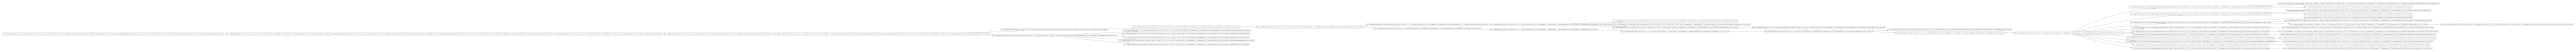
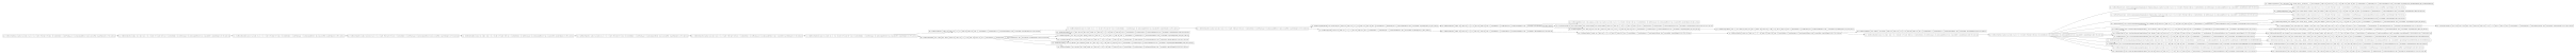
  digraph {
    rankdir=LR
    node [fontname=Arial shape=record]
-   n1 [label="{type = XCUIElementTypeApplication\l|name = eBay\l|label = eBay\l|enabled = true\l|visible = true\l|x = 0\l|y = 0\l|width = 375\l|height = 667\l|index = 0\l|numberOfChildren = 2\l|eventGeneratedOnElement = false \l|screenshotPath = ebay-bid/S3/pngs/0.0_0.0_750.0_1334.0.png\l}"]
    n2 [label="{type = XCUIElementTypeWindow\l|enabled = true\l|visible = true\l|x = 0\l|y = 0\l|width = 375\l|height = 667\l|index = 0\l|numberOfChildren = 1\l|numInParentLayout = 0\l|eventGeneratedOnElement = false \l|screenshotPath = ebay-bid/S3/pngs/0.0_0.0_750.0_1334.0.png\l}"]
    n3 [label="{type = XCUIElementTypeOther\l|enabled = true\l|visible = true\l|x = 0\l|y = 0\l|width = 375\l|height = 667\l|index = 0\l|numberOfChildren = 1\l|numInParentLayout = 0\l|eventGeneratedOnElement = false \l|screenshotPath = ebay-bid/S3/pngs/0.0_0.0_750.0_1334.0.png\l}"]
    n4 [label="{type = XCUIElementTypeOther\l|enabled = true\l|visible = true\l|x = 0\l|y = 0\l|width = 375\l|height = 667\l|index = 0\l|numberOfChildren = 1\l|numInParentLayout = 0\l|eventGeneratedOnElement = false \l|screenshotPath = ebay-bid/S3/pngs/0.0_0.0_750.0_1334.0.png\l}"]
    n5 [label="{type = XCUIElementTypeOther\l|enabled = true\l|visible = true\l|x = 0\l|y = 0\l|width = 375\l|height = 667\l|index = 0\l|numberOfChildren = 2\l|numInParentLayout = 0\l|eventGeneratedOnElement = false \l|screenshotPath = ebay-bid/S3/pngs/0.0_0.0_750.0_1334.0.png\l}"]
    n6 [label="{type = XCUIElementTypeOther\l|enabled = true\l|visible = true\l|x = 0\l|y = 0\l|width = 375\l|height = 667\l|index = 1\l|numberOfChildren = 1\l|numInParentLayout = 1\l|eventGeneratedOnElement = false \l|screenshotPath = ebay-bid/S3/pngs/0.0_0.0_750.0_1334.0.png\l}"]
    n7 [label="{type = XCUIElementTypeOther\l|enabled = true\l|visible = true\l|x = 0\l|y = 0\l|width = 375\l|height = 667\l|index = 0\l|numberOfChildren = 1\l|numInParentLayout = 0\l|eventGeneratedOnElement = false \l|screenshotPath = ebay-bid/S3/pngs/0.0_0.0_750.0_1334.0.png\l}"]
    n8 [label="{type = XCUIElementTypeOther\l|enabled = true\l|visible = true\l|x = 0\l|y = 0\l|width = 375\l|height = 667\l|index = 0\l|numberOfChildren = 1\l|numInParentLayout = 0\l|eventGeneratedOnElement = false \l|screenshotPath = ebay-bid/S3/pngs/0.0_0.0_750.0_1334.0.png\l}"]
    n9 [label="{type = XCUIElementTypeOther\l|enabled = true\l|visible = true\l|x = 0\l|y = 0\l|width = 375\l|height = 667\l|index = 0\l|numberOfChildren = 2\l|numInParentLayout = 0\l|eventGeneratedOnElement = false \l|screenshotPath = ebay-bid/S3/pngs/0.0_0.0_750.0_1334.0.png\l}"]
    n10 [label="{type = XCUIElementTypeOther\l|enabled = true\l|visible = true\l|x = 0\l|y = 0\l|width = 375\l|height = 667\l|index = 0\l|numberOfChildren = 1\l|numInParentLayout = 0\l|eventGeneratedOnElement = false \l|screenshotPath = ebay-bid/S3/pngs/0.0_0.0_750.0_1334.0.png\l}"]
    n11 [label="{type = XCUIElementTypeTabBar\l|name = Tab Bar\l|label = Tab Bar\l|enabled = true\l|visible = true\l|x = 0\l|y = 618\l|width = 375\l|height = 49\l|index = 1\l|numberOfChildren = 5\l|numInParentLayout = 1\l|eventGeneratedOnElement = false \l|screenshotPath = ebay-bid/S3/pngs/0.0_1236.0_750.0_1334.0.png\l}"]
    n12 [label="{type = XCUIElementTypeOther\l|enabled = true\l|visible = true\l|x = 0\l|y = 0\l|width = 375\l|height = 667\l|index = 0\l|numberOfChildren = 1\l|numInParentLayout = 0\l|eventGeneratedOnElement = false \l|screenshotPath = ebay-bid/S3/pngs/0.0_0.0_750.0_1334.0.png\l}"]
    n13 [label="{type = XCUIElementTypeButton\l|value = 1\l|name = tab_home\l|label = Home\l|enabled = true\l|visible = true\l|x = 2\l|y = 619\l|width = 71\l|height = 48\l|index = 0\l|numberOfChildren = 0\l|numInParentLayout = 0\l|eventGeneratedOnElement = false \l|screenshotPath = ebay-bid/S3/pngs/4.0_1238.0_146.0_1334.0.png\l}"]
    n14 [label="{type = XCUIElementTypeButton\l|name = tab_my_ebay\l|label = My eBay\l|enabled = true\l|visible = true\l|x = 77\l|y = 619\l|width = 71\l|height = 48\l|index = 1\l|numberOfChildren = 0\l|numInParentLayout = 1\l|eventGeneratedOnElement = false \l|screenshotPath = ebay-bid/S3/pngs/154.0_1238.0_296.0_1334.0.png\l}"]
    n15 [label="{type = XCUIElementTypeButton\l|name = tab_search\l|label = Search\l|enabled = true\l|visible = true\l|x = 152\l|y = 619\l|width = 71\l|height = 48\l|index = 2\l|numberOfChildren = 0\l|numInParentLayout = 2\l|eventGeneratedOnElement = false \l|screenshotPath = ebay-bid/S3/pngs/304.0_1238.0_446.0_1334.0.png\l}"]
    n16 [label="{type = XCUIElementTypeButton\l|name = tab_notifications\l|label = Notifications\l|enabled = true\l|visible = true\l|x = 227\l|y = 619\l|width = 71\l|height = 48\l|index = 3\l|numberOfChildren = 0\l|numInParentLayout = 3\l|eventGeneratedOnElement = false \l|screenshotPath = ebay-bid/S3/pngs/453.99999999999994_1238.0_596.0_1334.0.png\l}"]
    n17 [label="{type = XCUIElementTypeButton\l|name = tab_selling\l|label = Selling\l|enabled = true\l|visible = true\l|x = 302\l|y = 619\l|width = 71\l|height = 48\l|index = 4\l|numberOfChildren = 0\l|numInParentLayout = 4\l|eventGeneratedOnElement = false \l|screenshotPath = ebay-bid/S3/pngs/604.0_1238.0_746.0_1334.0.png\l}"]
    n18 [label="{type = XCUIElementTypeOther\l|enabled = true\l|visible = true\l|x = 0\l|y = 0\l|width = 375\l|height = 667\l|index = 0\l|numberOfChildren = 2\l|numInParentLayout = 0\l|eventGeneratedOnElement = false \l|screenshotPath = ebay-bid/S3/pngs/0.0_0.0_750.0_1334.0.png\l}"]
    n19 [label="{type = XCUIElementTypeNavigationBar\l|name = Browse Categories\l|enabled = true\l|visible = true\l|x = 0\l|y = 24\l|width = 375\l|height = 44\l|index = 0\l|numberOfChildren = 1\l|numInParentLayout = 0\l|eventGeneratedOnElement = false \l|screenshotPath = ebay-bid/S3/pngs/0.0_40.0_750.0_128.0.png\l}"]
    n20 [label="{type = XCUIElementTypeOther\l|enabled = true\l|visible = true\l|x = 0\l|y = 0\l|width = 375\l|height = 667\l|index = 1\l|numberOfChildren = 1\l|numInParentLayout = 1\l|eventGeneratedOnElement = false \l|screenshotPath = ebay-bid/S3/pngs/0.0_0.0_750.0_1334.0.png\l}"]
    n21 [label="{type = XCUIElementTypeOther\l|enabled = true\l|visible = true\l|x = 0\l|y = 20\l|width = 375\l|height = 44\l|index = 0\l|numberOfChildren = 3\l|numInParentLayout = 0\l|eventGeneratedOnElement = false \l|screenshotPath = ebay-bid/S3/pngs/0.0_40.0_750.0_128.0.png\l}"]
    n22 [label="{type = XCUIElementTypeOther\l|enabled = true\l|visible = true\l|x = 0\l|y = 0\l|width = 375\l|height = 667\l|index = 0\l|numberOfChildren = 1\l|numInParentLayout = 0\l|eventGeneratedOnElement = false \l|screenshotPath = ebay-bid/S3/pngs/0.0_0.0_750.0_1334.0.png\l}"]
    n23 [label="{type = XCUIElementTypeButton\l|name = button_navigation_icon\l|label = Back\l|enabled = true\l|visible = true\l|x = 0\l|y = 20\l|width = 44\l|height = 44\l|index = 0\l|numberOfChildren = 0\l|numInParentLayout = 0\l|eventGeneratedOnElement = false \l|screenshotPath = ebay-bid/S3/pngs/0.0_40.0_88.0_128.0.png\l}"]
    n24 [label="{type = XCUIElementTypeStaticText\l|value = Browse Categories\l|name = Browse Categories\l|label = Browse Categories\l|enabled = true\l|visible = true\l|x = 112\l|y = 32\l|width = 151\l|height = 20\l|index = 1\l|numberOfChildren = 0\l|numInParentLayout = 1\l|eventGeneratedOnElement = false \l|screenshotPath = ebay-bid/S3/pngs/224.00000000000003_64.0_526.0_104.0.png\l}"]
    n25 [label="{type = XCUIElementTypeButton\l|name = button_Cart\l|label = Cart, 1 Item\l|enabled = true\l|visible = true\l|x = 320\l|y = 20\l|width = 55\l|height = 44\l|index = 2\l|numberOfChildren = 1\l|numInParentLayout = 2\l|eventGeneratedOnElement = false \l|screenshotPath = ebay-bid/S3/pngs/640.0_40.0_750.0_128.0.png\l}"]
    n26 [label="{type = XCUIElementTypeOther\l|enabled = true\l|visible = true\l|x = 0\l|y = 64\l|width = 375\l|height = 554\l|index = 0\l|numberOfChildren = 1\l|numInParentLayout = 0\l|eventGeneratedOnElement = false \l|screenshotPath = ebay-bid/S3/pngs/0.0_128.0_750.0_1236.0.png\l}"]
    n27 [label="{type = XCUIElementTypeStaticText\l|value = 1\l|name = textview_cart_items_count\l|label = 1\l|enabled = true\l|visible = true\l|x = 356\l|y = 25\l|width = 6\l|height = 15\l|index = 0\l|numberOfChildren = 0\l|numInParentLayout = 0\l|eventGeneratedOnElement = false \l|screenshotPath = ebay-bid/S3/pngs/712.0_50.0_724.0_80.0.png\l}"]
    n28 [label="{type = XCUIElementTypeOther\l|enabled = true\l|visible = true\l|x = 0\l|y = 64\l|width = 375\l|height = 554\l|index = 0\l|numberOfChildren = 3\l|numInParentLayout = 0\l|eventGeneratedOnElement = false \l|screenshotPath = ebay-bid/S3/pngs/0.0_128.0_750.0_1236.0.png\l}"]
    n29 [label="{type = XCUIElementTypeButton\l|name = Antiques\l|label = Antiques\l|enabled = true\l|visible = true\l|x = 10\l|y = 64\l|width = 355\l|height = 100\l|index = 1\l|numberOfChildren = 0\l|numInParentLayout = 1\l|eventGeneratedOnElement = false \l|screenshotPath = ebay-bid/S3/pngs/20.0_128.0_730.0_328.0.png\l}"]
    n30 [label="{type = XCUIElementTypeOther\l|enabled = true\l|visible = true\l|x = 0\l|y = 164\l|width = 375\l|height = 454\l|index = 2\l|numberOfChildren = 2\l|numInParentLayout = 2\l|eventGeneratedOnElement = false \l|screenshotPath = ebay-bid/S3/pngs/0.0_328.0_750.0_1236.0.png\l}"]
    n31 [label="{type = XCUIElementTypeTable\l|enabled = true\l|visible = true\l|x = 0\l|y = 164\l|width = 375\l|height = 454\l|index = 0\l|numberOfChildren = 19\l|numInParentLayout = 0\l|eventGeneratedOnElement = false \l|screenshotPath = ebay-bid/S3/pngs/0.0_328.0_750.0_1236.0.png\l}"]
    n32 [label="{type = XCUIElementTypeCell\l|name = homeScreenCategoriesCategorySubCategory\l|label = Expanded, All Categories\l|enabled = true\l|visible = true\l|x = 0\l|y = 164\l|width = 375\l|height = 48\l|index = 0\l|numberOfChildren = 3\l|numInParentLayout = 0\l|eventGeneratedOnElement = false \l|screenshotPath = ebay-bid/S3/pngs/0.0_328.0_750.0_424.0.png\l}"]
    n33 [label="{type = XCUIElementTypeCell\l|name = homeScreenCategoriesCategorySubCategory\l|label = Expanded, Antiques\l|enabled = true\l|visible = true\l|x = 0\l|y = 212\l|width = 375\l|height = 48\l|index = 1\l|numberOfChildren = 3\l|numInParentLayout = 1\l|eventGeneratedOnElement = false \l|screenshotPath = ebay-bid/S3/pngs/0.0_424.0_750.0_520.0.png\l}"]
    n34 [label="{type = XCUIElementTypeCell\l|name = homeScreenCategoriesCategorySubCategory\l|label = Antiquities, See All\l|enabled = true\l|visible = true\l|x = 0\l|y = 260\l|width = 375\l|height = 48\l|index = 2\l|numberOfChildren = 3\l|numInParentLayout = 2\l|eventGeneratedOnElement = false \l|screenshotPath = ebay-bid/S3/pngs/0.0_520.0_750.0_616.0.png\l}"]
    n35 [label="{type = XCUIElementTypeCell\l|name = homeScreenCategoriesCategorySubCategory\l|label = The Americas\l|enabled = true\l|visible = true\l|x = 0\l|y = 308\l|width = 375\l|height = 48\l|index = 3\l|numberOfChildren = 1\l|numInParentLayout = 3\l|eventGeneratedOnElement = false \l|screenshotPath = ebay-bid/S3/pngs/0.0_616.0_750.0_712.0.png\l}"]
    n36 [label="{type = XCUIElementTypeCell\l|name = homeScreenCategoriesCategorySubCategory\l|label = Byzantine\l|enabled = true\l|visible = true\l|x = 0\l|y = 356\l|width = 375\l|height = 48\l|index = 4\l|numberOfChildren = 1\l|numInParentLayout = 4\l|eventGeneratedOnElement = false \l|screenshotPath = ebay-bid/S3/pngs/0.0_712.0_750.0_808.0.png\l}"]
    n37 [label="{type = XCUIElementTypeCell\l|name = homeScreenCategoriesCategorySubCategory\l|label = Celtic\l|enabled = true\l|visible = true\l|x = 0\l|y = 404\l|width = 375\l|height = 48\l|index = 5\l|numberOfChildren = 1\l|numInParentLayout = 5\l|eventGeneratedOnElement = false \l|screenshotPath = ebay-bid/S3/pngs/0.0_808.0_750.0_904.0.png\l}"]
    n38 [label="{type = XCUIElementTypeCell\l|name = homeScreenCategoriesCategorySubCategory\l|label = Egyptian\l|enabled = true\l|visible = true\l|x = 0\l|y = 452\l|width = 375\l|height = 48\l|index = 6\l|numberOfChildren = 1\l|numInParentLayout = 6\l|eventGeneratedOnElement = false \l|screenshotPath = ebay-bid/S3/pngs/0.0_903.9999999999999_750.0_999.9999999999999.png\l}"]
    n39 [label="{type = XCUIElementTypeCell\l|name = homeScreenCategoriesCategorySubCategory\l|label = Far Eastern\l|enabled = true\l|visible = true\l|x = 0\l|y = 500\l|width = 375\l|height = 48\l|index = 7\l|numberOfChildren = 1\l|numInParentLayout = 7\l|eventGeneratedOnElement = false \l|screenshotPath = ebay-bid/S3/pngs/0.0_999.9999999999999_750.0_1095.9999999999998.png\l}"]
    n40 [label="{type = XCUIElementTypeCell\l|name = homeScreenCategoriesCategorySubCategory\l|label = Greek\l|enabled = true\l|visible = true\l|x = 0\l|y = 548\l|width = 375\l|height = 48\l|index = 8\l|numberOfChildren = 1\l|numInParentLayout = 8\l|eventGeneratedOnElement = false \l|screenshotPath = ebay-bid/S3/pngs/0.0_1096.0_750.0_1192.0.png\l}"]
    n41 [label="{type = XCUIElementTypeCell\l|name = homeScreenCategoriesCategorySubCategory\l|label = Holy Land\l|enabled = true\l|visible = true\l|x = 0\l|y = 596\l|width = 375\l|height = 48\l|index = 9\l|numberOfChildren = 1\l|numInParentLayout = 9\l|eventGeneratedOnElement = false \l|screenshotPath = ebay-bid/S3/pngs/0.0_1192.0_750.0_1288.0.png\l}"]
    n42 [label="{type = XCUIElementTypeStaticText\l|value = All Categories\l|name = textview_category___All Categories___-1\l|label = All Categories\l|enabled = true\l|visible = true\l|x = 37\l|y = 179\l|width = 293\l|height = 18\l|index = 1\l|numberOfChildren = 0\l|numInParentLayout = 1\l|eventGeneratedOnElement = false \l|screenshotPath = ebay-bid/S3/pngs/74.0_358.00000000000006_660.0_394.00000000000006.png\l}"]
    n43 [label="{type = XCUIElementTypeOther\l|enabled = true\l|visible = true\l|x = 0\l|y = 211\l|width = 375\l|height = 1\l|index = 2\l|numberOfChildren = 0\l|numInParentLayout = 2\l|eventGeneratedOnElement = false \l|screenshotPath = ebay-bid/S3/pngs/0.0_422.0_750.0_424.0.png\l}"]
    n44 [label="{type = XCUIElementTypeStaticText\l|value = Antiques\l|name = textview_category___Antiques___20081\l|label = Antiques\l|enabled = true\l|visible = true\l|x = 37\l|y = 227\l|width = 293\l|height = 18\l|index = 1\l|numberOfChildren = 0\l|numInParentLayout = 1\l|eventGeneratedOnElement = false \l|screenshotPath = ebay-bid/S3/pngs/74.0_454.0_660.0_490.0.png\l}"]
    n45 [label="{type = XCUIElementTypeOther\l|enabled = true\l|visible = true\l|x = 0\l|y = 259\l|width = 375\l|height = 1\l|index = 2\l|numberOfChildren = 0\l|numInParentLayout = 2\l|eventGeneratedOnElement = false \l|screenshotPath = ebay-bid/S3/pngs/0.0_518.0_750.0_520.0.png\l}"]
    n46 [label="{type = XCUIElementTypeOther\l|enabled = true\l|visible = true\l|x = 0\l|y = 307\l|width = 375\l|height = 1\l|index = 0\l|numberOfChildren = 0\l|numInParentLayout = 0\l|eventGeneratedOnElement = false \l|screenshotPath = ebay-bid/S3/pngs/0.0_614.0_750.0_616.0.png\l}"]
    n47 [label="{type = XCUIElementTypeStaticText\l|value = Antiquities\l|name = textview_category___Antiquities___37903\l|label = Antiquities\l|enabled = true\l|visible = true\l|x = 37\l|y = 275\l|width = 217\l|height = 18\l|index = 1\l|numberOfChildren = 0\l|numInParentLayout = 1\l|eventGeneratedOnElement = false \l|screenshotPath = ebay-bid/S3/pngs/74.0_550.0_508.0_586.0.png\l}"]
    n48 [label="{type = XCUIElementTypeButton\l|name = button_header_more___Antiquities___37903\l|label = See All\l|enabled = false\l|visible = true\l|x = 269\l|y = 262\l|width = 106\l|height = 44\l|index = 2\l|numberOfChildren = 1\l|numInParentLayout = 2\l|eventGeneratedOnElement = true \l|screenshotPath = ebay-bid/S3/pngs/538.0_524.0_750.0_612.0.png\l}"]
    n49 [label="{type = XCUIElementTypeStaticText\l|value = The Americas\l|name = textview_category___The Americas___37908\l|label = The Americas\l|enabled = true\l|visible = true\l|x = 37\l|y = 323\l|width = 293\l|height = 18\l|index = 0\l|numberOfChildren = 0\l|numInParentLayout = 0\l|eventGeneratedOnElement = false \l|screenshotPath = ebay-bid/S3/pngs/74.0_646.0_660.0_682.0.png\l}"]
    n50 [label="{type = XCUIElementTypeStaticText\l|value = Byzantine\l|name = textview_category___Byzantine___162922\l|label = Byzantine\l|enabled = true\l|visible = true\l|x = 37\l|y = 371\l|width = 293\l|height = 18\l|index = 0\l|numberOfChildren = 0\l|numInParentLayout = 0\l|eventGeneratedOnElement = false \l|screenshotPath = ebay-bid/S3/pngs/74.0_742.0000000000001_660.0_778.0000000000001.png\l}"]
    n51 [label="{type = XCUIElementTypeStaticText\l|value = Celtic\l|name = textview_category___Celtic___162923\l|label = Celtic\l|enabled = true\l|visible = true\l|x = 37\l|y = 419\l|width = 293\l|height = 18\l|index = 0\l|numberOfChildren = 0\l|numInParentLayout = 0\l|eventGeneratedOnElement = false \l|screenshotPath = ebay-bid/S3/pngs/74.0_838.0000000000001_660.0_874.0000000000001.png\l}"]
    n52 [label="{type = XCUIElementTypeStaticText\l|value = Egyptian\l|name = textview_category___Egyptian___37905\l|label = Egyptian\l|enabled = true\l|visible = true\l|x = 37\l|y = 467\l|width = 293\l|height = 18\l|index = 0\l|numberOfChildren = 0\l|numInParentLayout = 0\l|eventGeneratedOnElement = false \l|screenshotPath = ebay-bid/S3/pngs/74.0_934.0000000000001_660.0_970.0000000000001.png\l}"]
    n53 [label="{type = XCUIElementTypeStaticText\l|value = Far Eastern\l|name = textview_category___Far Eastern___162916\l|label = Far Eastern\l|enabled = true\l|visible = true\l|x = 37\l|y = 515\l|width = 293\l|height = 18\l|index = 0\l|numberOfChildren = 0\l|numInParentLayout = 0\l|eventGeneratedOnElement = false \l|screenshotPath = ebay-bid/S3/pngs/74.0_1030.0_660.0_1066.0.png\l}"]
    n54 [label="{type = XCUIElementTypeStaticText\l|value = Greek\l|name = textview_category___Greek___37906\l|label = Greek\l|enabled = true\l|visible = true\l|x = 37\l|y = 563\l|width = 293\l|height = 18\l|index = 0\l|numberOfChildren = 0\l|numInParentLayout = 0\l|eventGeneratedOnElement = false \l|screenshotPath = ebay-bid/S3/pngs/74.0_1126.0_660.0_1162.0.png\l}"]
    n55 [label="{type = XCUIElementTypeStaticText\l|value = Holy Land\l|name = textview_category___Holy Land___162917\l|label = Holy Land\l|enabled = true\l|visible = true\l|x = 37\l|y = 611\l|width = 293\l|height = 18\l|index = 0\l|numberOfChildren = 0\l|numInParentLayout = 0\l|eventGeneratedOnElement = false \l|screenshotPath = ebay-bid/S3/pngs/74.0_1222.0_660.0_1258.0.png\l}"]
    n56 [label="{type = XCUIElementTypeStaticText\l|value = See All\l|name = See All\l|label = See All\l|enabled = true\l|visible = true\l|x = 285\l|y = 275\l|width = 45\l|height = 18\l|index = 0\l|numberOfChildren = 0\l|numInParentLayout = 0\l|eventGeneratedOnElement = false \l|screenshotPath = ebay-bid/S3/pngs/570.0_550.0_660.0_586.0.png\l}"]
-   n1 -> n2
    n2 -> n3
    n3 -> n4
    n4 -> n5
    n5 -> n6
    n6 -> n7
    n7 -> n8
    n8 -> n9
    n9 -> n10
    n9 -> n11
    n10 -> n12
    n11 -> n13
    n11 -> n14
    n11 -> n15
    n11 -> n16
    n11 -> n17
    n12 -> n18
    n18 -> n19
    n18 -> n20
    n19 -> n21
    n20 -> n22
    n21 -> n23
    n21 -> n24
    n21 -> n25
    n22 -> n26
    n25 -> n27
    n26 -> n28
    n28 -> n29
    n28 -> n30
    n30 -> n31
    n31 -> n32
    n31 -> n33
    n31 -> n34
    n31 -> n35
    n31 -> n36
    n31 -> n37
    n31 -> n38
    n31 -> n39
    n31 -> n40
    n31 -> n41
    n32 -> n42
    n32 -> n43
    n33 -> n44
    n33 -> n45
    n34 -> n46
    n34 -> n47
    n34 -> n48
    n35 -> n49
    n36 -> n50
    n37 -> n51
    n38 -> n52
    n39 -> n53
    n40 -> n54
    n41 -> n55
    n48 -> n56
  }
